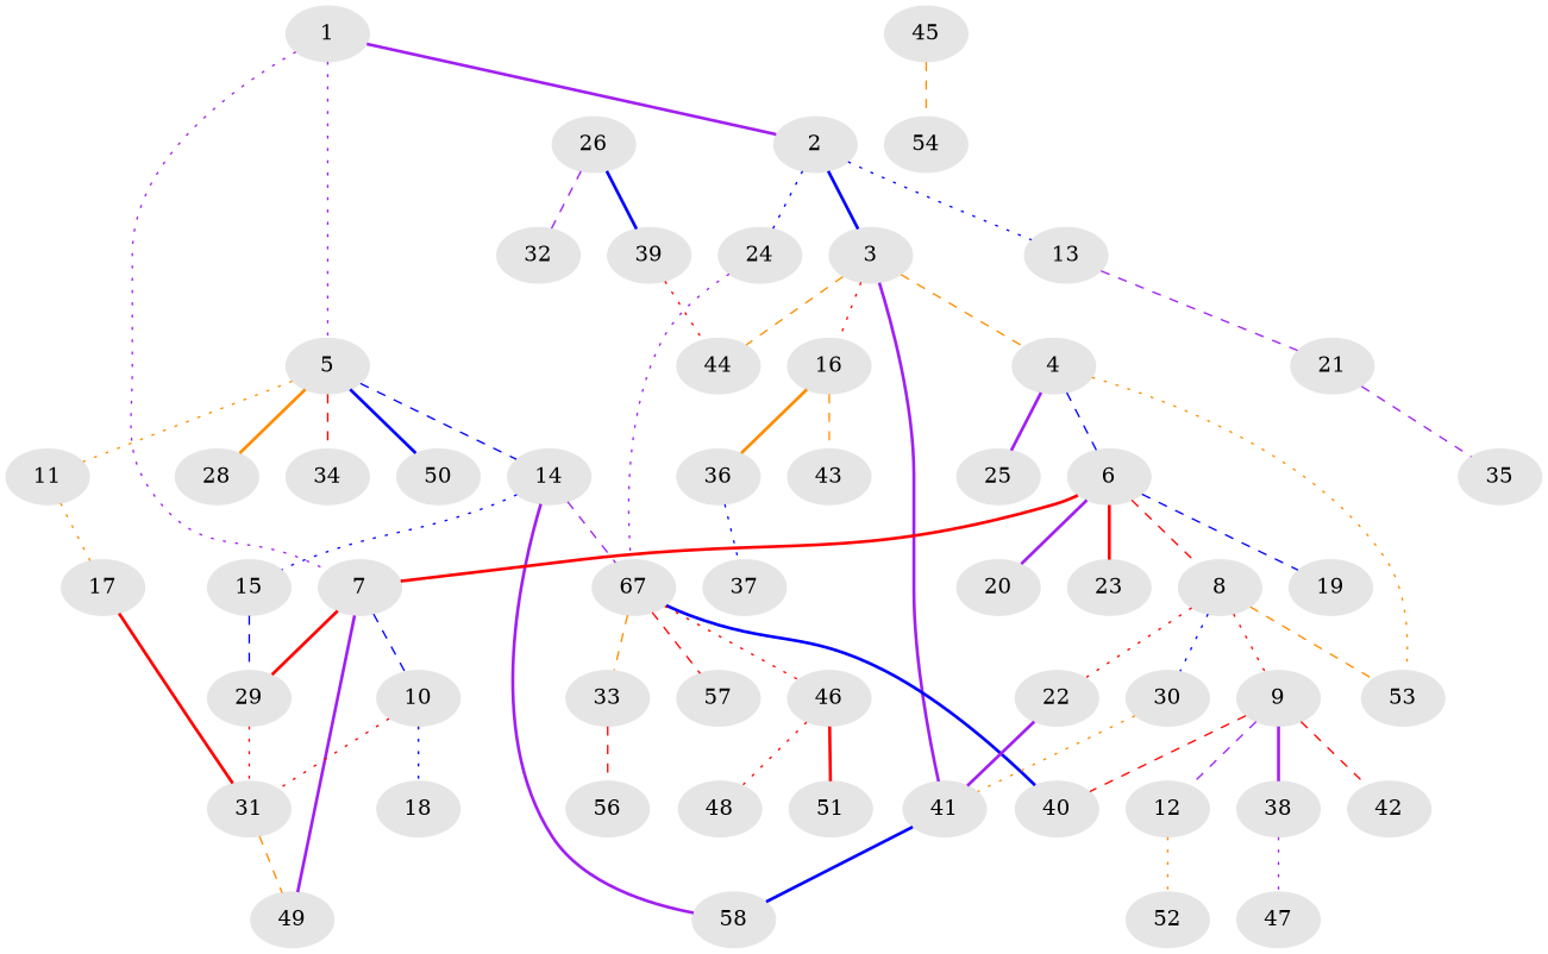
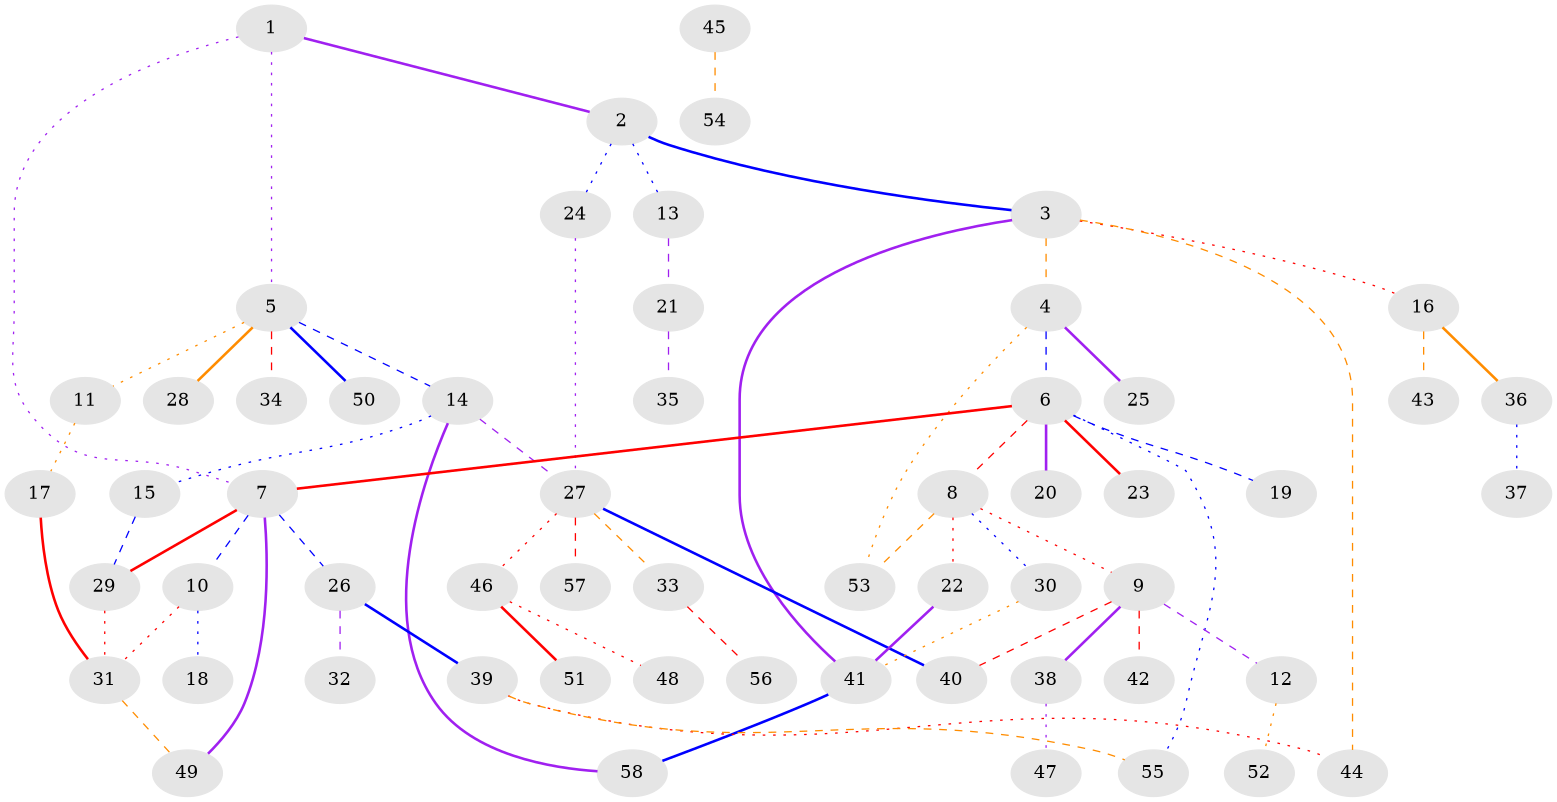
  graph {
    node [color=gray90 style=filled]
    edge [color=red style=dashed]
    1
    2
    5
    7
    3
    13
    24
    11
    14
    28
    34
    50
    10
    26
    29
    49
    4
    16
    41
    44
    21
-   27 [label=67]
+   27
    6
    25
    53
    36
    43
    58
    8
    19
    20
    23
+   55
    17
    15
    9
    22
    30
    18
    31
    32
    39
    12
    38
    40
    42
    52
    47
    45
    54
    35
    33
    46
    57
    37
    56
    51
    48
    1 -- 2 [color=purple style=bold]
    1 -- 5 [color=purple style=dotted]
    1 -- 7 [color=purple style=dotted]
    2 -- 3 [color=blue style=bold]
    2 -- 13 [color=blue style=dotted]
    2 -- 24 [color=blue style=dotted]
    5 -- 11 [color=darkorange style=dotted]
    5 -- 14 [color=blue]
    5 -- 28 [color=darkorange style=bold]
    5 -- 34
    5 -- 50 [color=blue style=bold]
    7 -- 10 [color=blue]
+   7 -- 26 [color=blue]
    7 -- 29 [style=bold]
    7 -- 49 [color=purple style=bold]
    3 -- 4 [color=darkorange]
    3 -- 16 [style=dotted]
    3 -- 41 [color=purple style=bold]
    3 -- 44 [color=darkorange]
    13 -- 21 [color=purple]
    24 -- 27 [color=purple style=dotted]
    11 -- 17 [color=darkorange style=dotted]
    14 -- 27 [color=purple]
    14 -- 58 [color=purple style=bold]
    14 -- 15 [color=blue style=dotted]
    10 -- 18 [color=blue style=dotted]
    10 -- 31 [style=dotted]
    26 -- 32 [color=purple]
    26 -- 39 [color=blue style=bold]
    29 -- 31 [style=dotted]
    4 -- 6 [color=blue]
    4 -- 25 [color=purple style=bold]
    4 -- 53 [color=darkorange style=dotted]
    16 -- 36 [color=darkorange style=bold]
    16 -- 43 [color=darkorange]
    41 -- 58 [color=blue style=bold]
    21 -- 35 [color=purple]
    27 -- 40 [color=blue style=bold]
    27 -- 33 [color=darkorange]
    27 -- 46 [style=dotted]
    27 -- 57
    6 -- 7 [style=bold]
    6 -- 8
    6 -- 19 [color=blue]
    6 -- 20 [color=purple style=bold]
    6 -- 23 [style=bold]
+   6 -- 55 [color=blue style=dotted]
    36 -- 37 [color=blue style=dotted]
    8 -- 53 [color=darkorange]
    8 -- 9 [style=dotted]
    8 -- 22 [style=dotted]
    8 -- 30 [color=blue style=dotted]
    17 -- 31 [style=bold]
    15 -- 29 [color=blue]
    9 -- 12 [color=purple]
    9 -- 38 [color=purple style=bold]
    9 -- 40
    9 -- 42
    22 -- 41 [color=purple style=bold]
    30 -- 41 [color=darkorange style=dotted]
    31 -- 49 [color=darkorange]
    39 -- 44 [style=dotted]
+   39 -- 55 [color=darkorange]
    12 -- 52 [color=darkorange style=dotted]
    38 -- 47 [color=purple style=dotted]
    45 -- 54 [color=darkorange]
    33 -- 56
    46 -- 51 [style=bold]
    46 -- 48 [style=dotted]
  }
